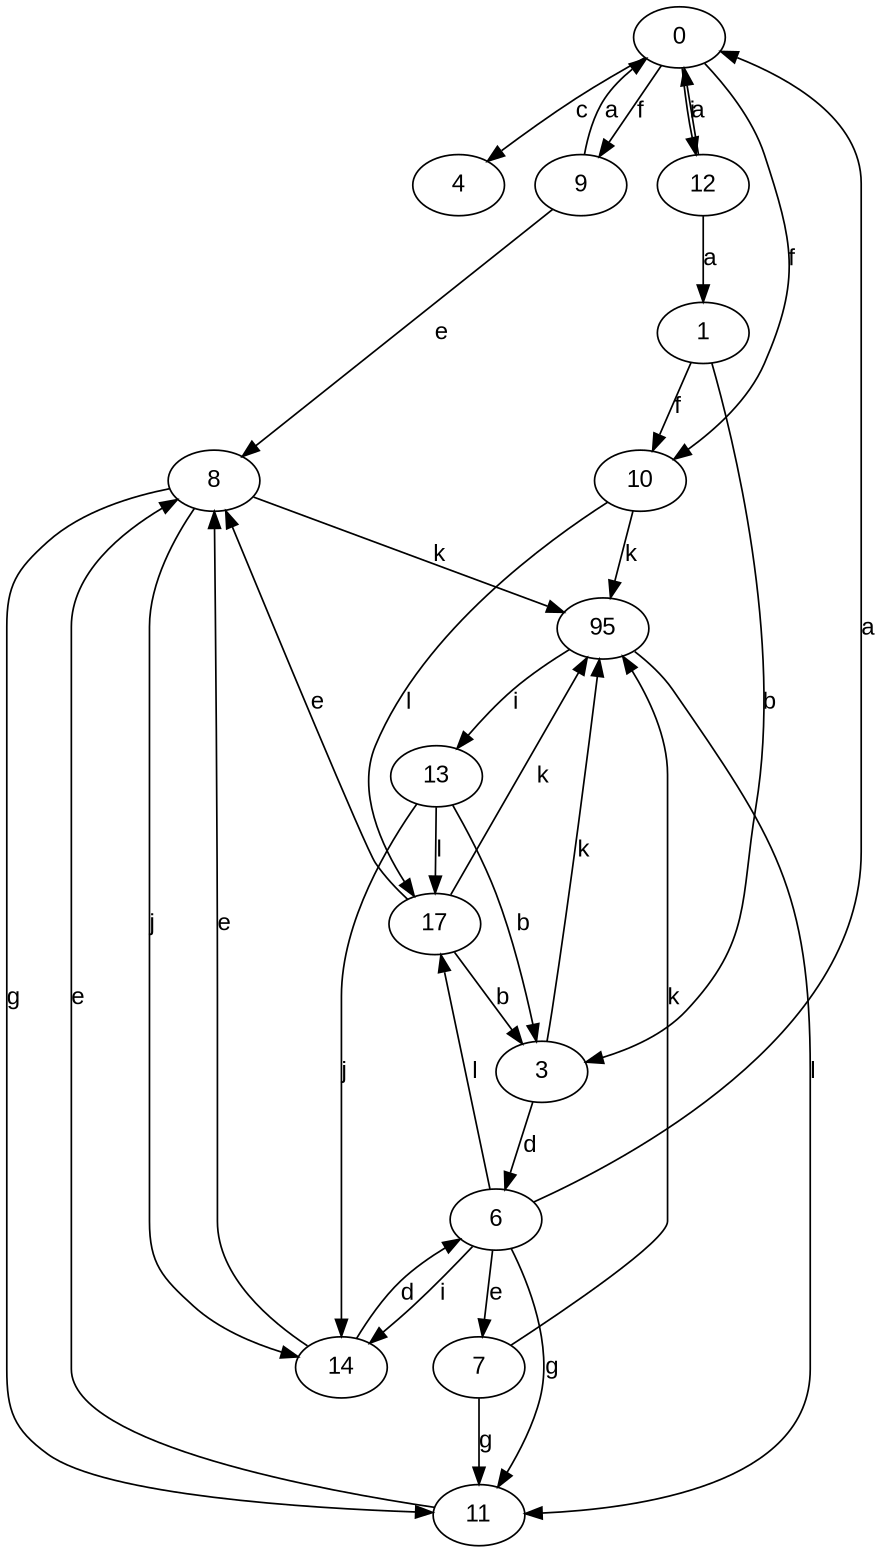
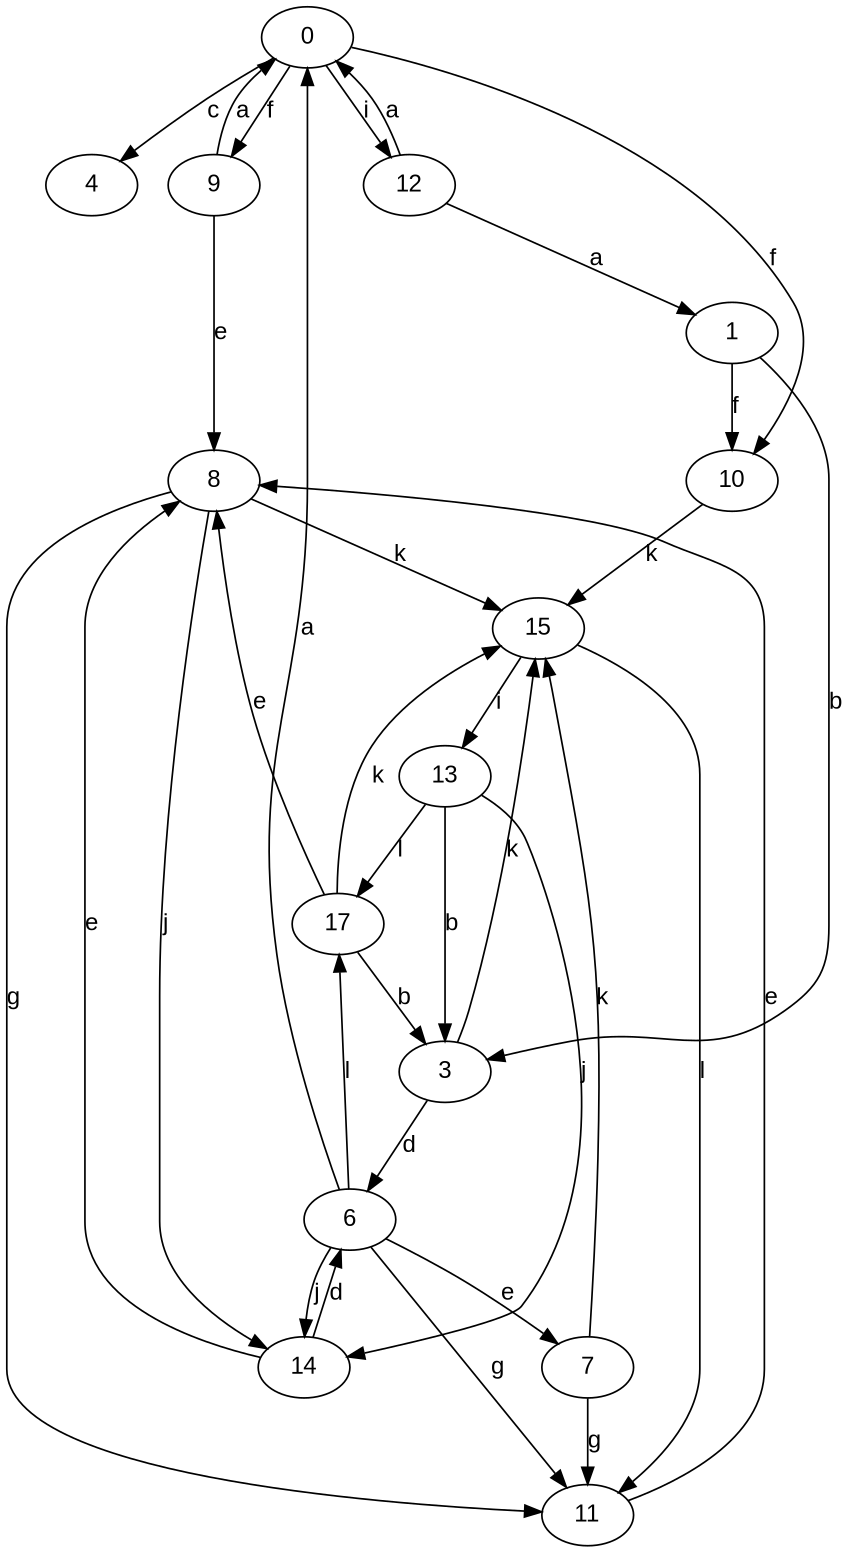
  strict digraph {
    fontname="Liberation Sans"
    node [fontname="Liberation Sans"]
    edge [fontname="Liberation Sans"]
    0
    4
    9
    10
    12
    8
-   15 [label=95]
+   15
    17
    1
    3
    6
    7
    11
    14
    13
    0 -> 4 [label=c]
    0 -> 9 [label=f]
    0 -> 10 [label=f]
    0 -> 12 [label=i]
    9 -> 0 [label=a]
    9 -> 8 [label=e]
    10 -> 15 [label=k]
-   10 -> 17 [label=l]
    12 -> 0 [label=a]
    12 -> 1 [label=a]
    8 -> 15 [label=k]
    8 -> 11 [label=g]
    8 -> 14 [label=j]
    15 -> 11 [label=l]
    15 -> 13 [label=i]
    17 -> 8 [label=e]
    17 -> 15 [label=k]
    17 -> 3 [label=b]
    1 -> 10 [label=f]
    1 -> 3 [label=b]
    3 -> 15 [label=k]
    3 -> 6 [label=d]
    6 -> 0 [label=a]
    6 -> 17 [label=l]
    6 -> 7 [label=e]
    6 -> 11 [label=g]
-   6 -> 14 [label=i]
+   6 -> 14 [label=j]
    7 -> 15 [label=k]
    7 -> 11 [label=g]
    11 -> 8 [label=e]
    14 -> 8 [label=e]
    14 -> 6 [label=d]
    13 -> 17 [label=l]
    13 -> 3 [label=b]
    13 -> 14 [label=j]
  }
